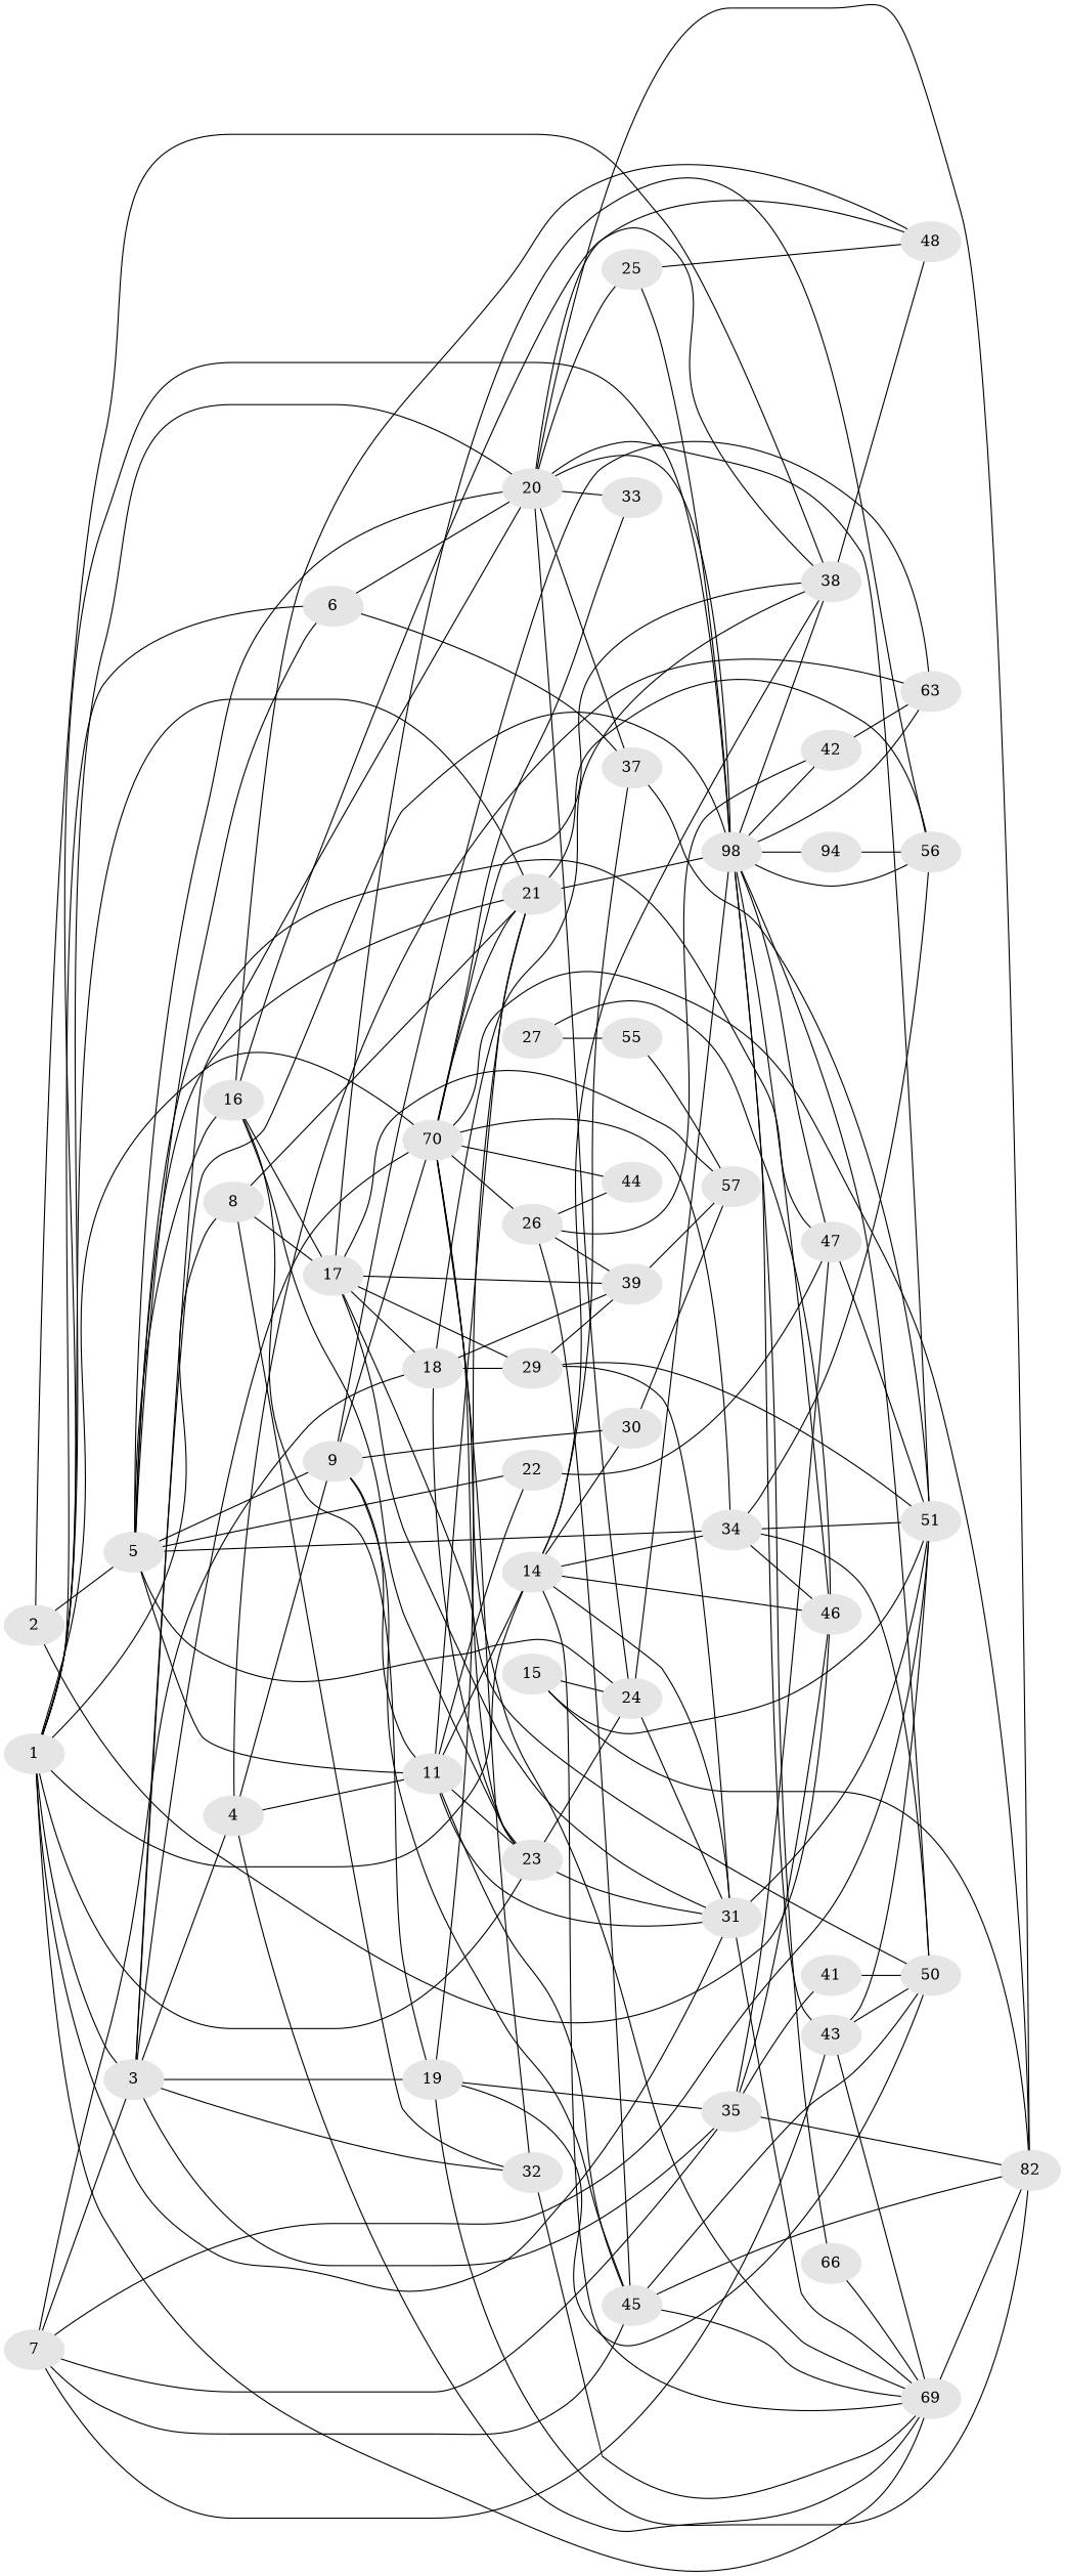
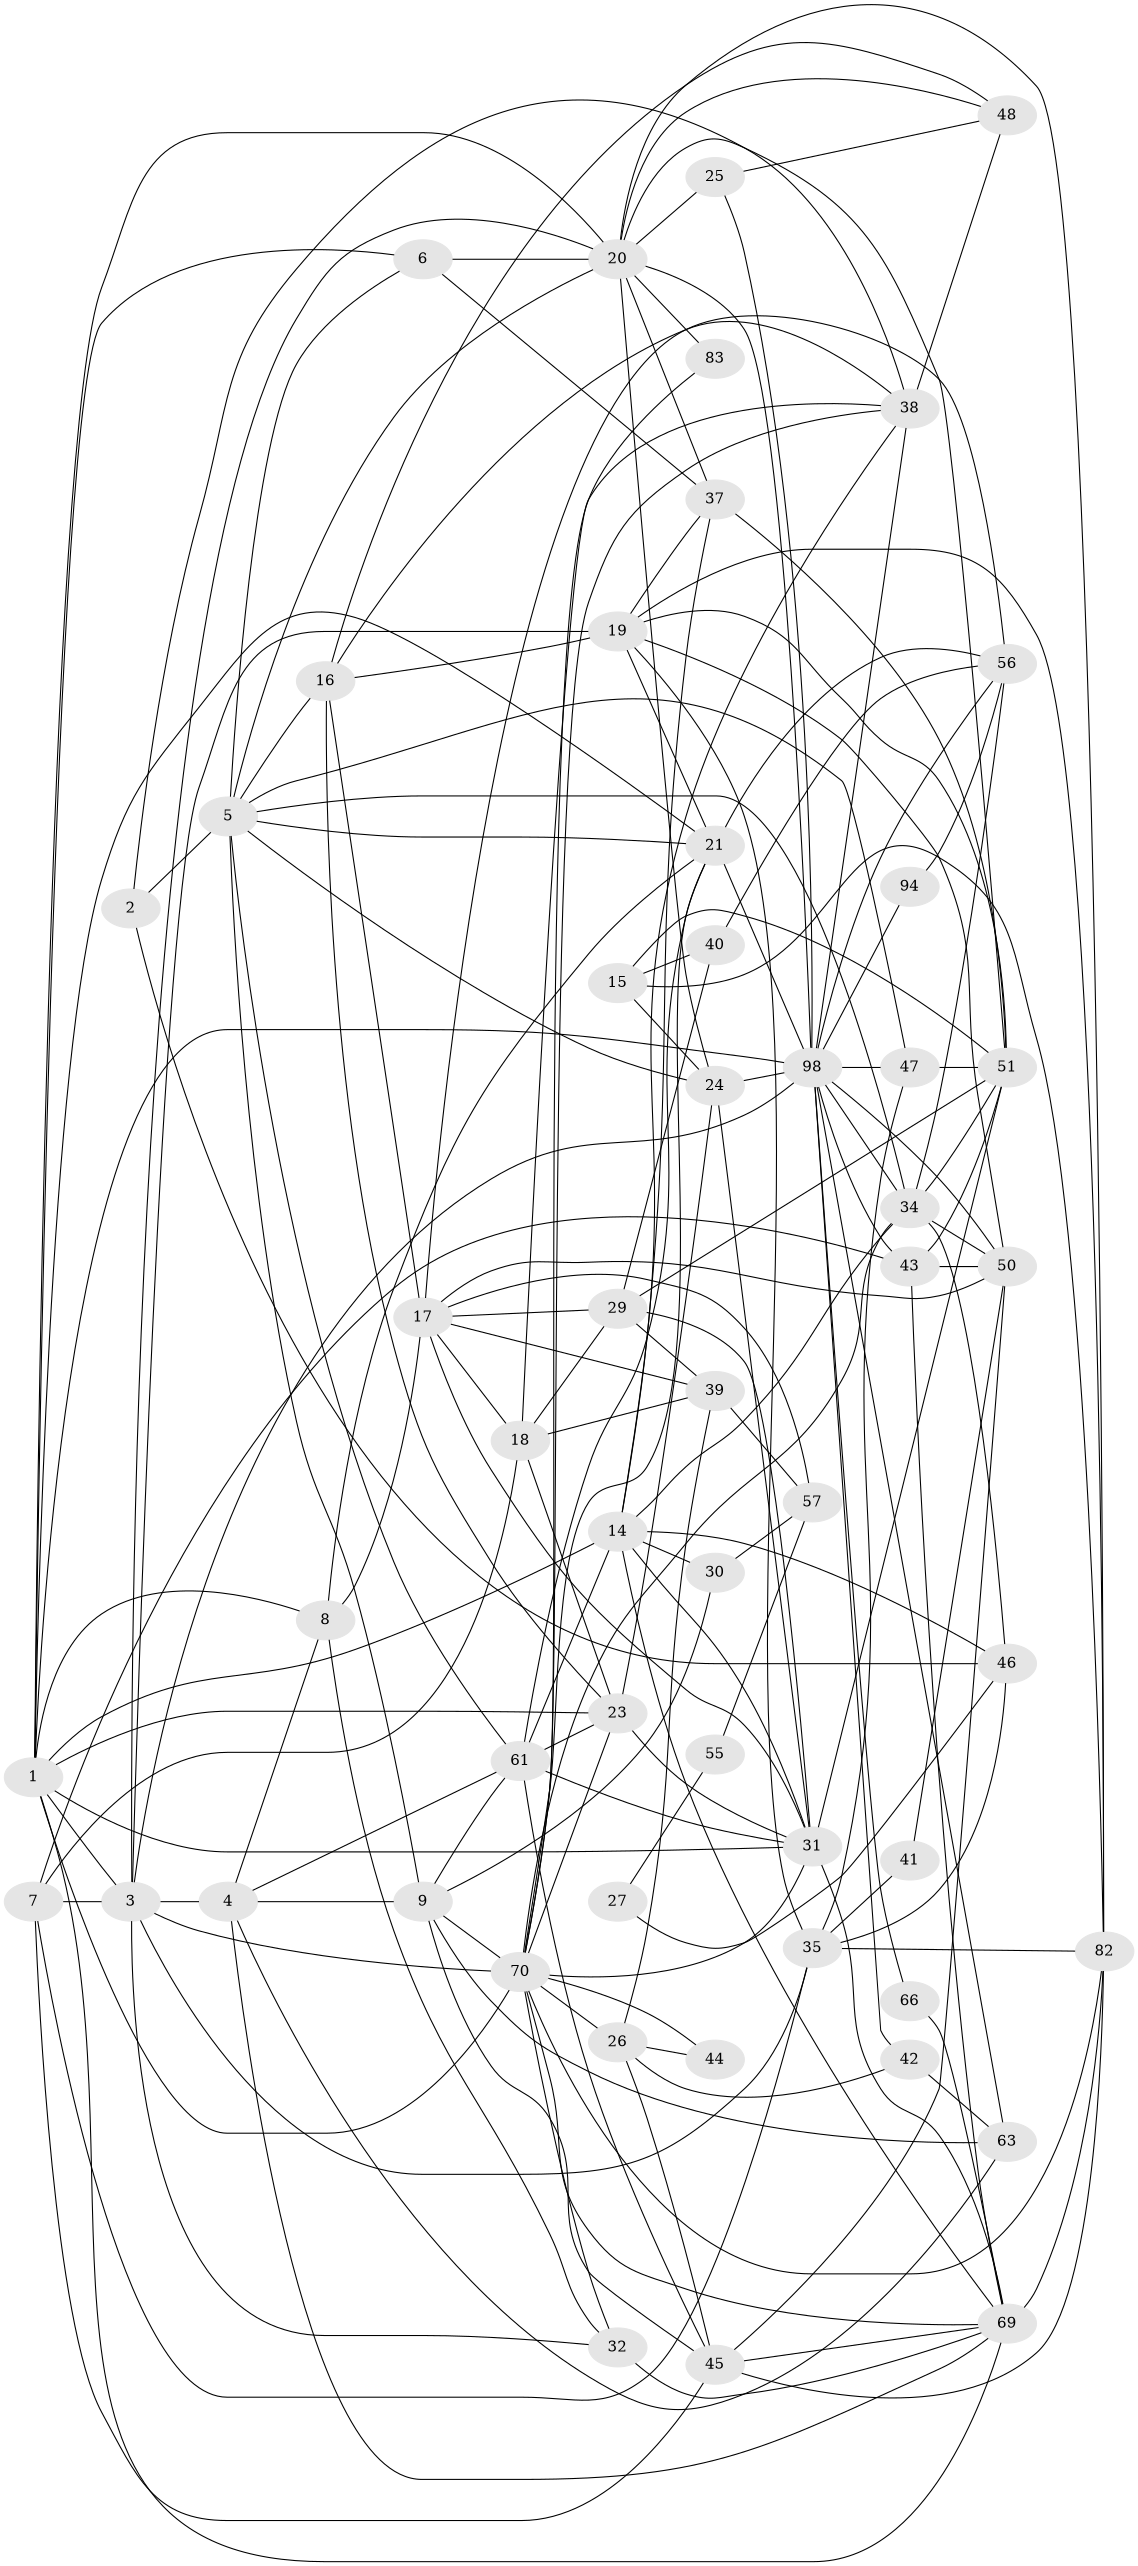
  graph {
    rankdir=LR
    node [color=gray90 style=filled]
    edge [weight=1.0]
    1
    3
    6
    8
    n5 [label=70]
    14
    21
    23
    n9 [label=98]
    31
    n11 [label=69]
    20
    4
    19
    32
    35
    37
    17
    38
    34
    26
-   33
+   33 [label=83]
    44
    n24 [label=82]
    46
    30
    56
    24
    n29 [label=63]
    47
    43
    50
    42
    n34 [label=66]
    n35 [label=94]
    51
    2
    5
    9
-   11
+   11 [label=61]
    16
-   22
    48
    25
    41
    45
    7
    18
    29
    39
    57
    15
+   40
    27
    55
    1 -- 3
    1 -- 6
    1 -- 8
    1 -- n5 [weight=2.0]
    1 -- 14
    1 -- 21
    1 -- 23
    1 -- n9 [weight=2.0]
    1 -- 31 [weight=3.0]
    1 -- n11 [weight=2.0]
    1 -- 20
    3 -- n5
    3 -- n9
    3 -- 20
    3 -- 4
    3 -- 19
    3 -- 32
    3 -- 35 [weight=2.0]
    6 -- 20
    6 -- 37
    8 -- 21
    8 -- 32
    8 -- 17
    n5 -- 21 [weight=2.0]
    n5 -- 23
+   n5 -- 31
    n5 -- n11
    n5 -- 32
    n5 -- 38
    n5 -- 34
    n5 -- 26
    n5 -- 33
    n5 -- 44
    n5 -- n24
    14 -- 31
    14 -- n11
    14 -- 37
    14 -- 38
    14 -- 34
    14 -- 46
    14 -- 30
    21 -- n9
    21 -- 56
    23 -- 31
    23 -- 24 [weight=2.0]
    n9 -- 38
-   n9 -- 46
+   n9 -- 34
    n9 -- 56
    n9 -- n29
    n9 -- 47 [weight=2.0]
    n9 -- 43
    n9 -- 50
    n9 -- 42
    n9 -- n34
    n9 -- n35
    31 -- n11
    31 -- 51
    n11 -- n24
    20 -- n9
    20 -- 37 [weight=2.0]
    20 -- 33
    20 -- n24
    20 -- 24
    20 -- 51
    20 -- 48
    20 -- 25
+   4 -- 8 [weight=2.0]
    4 -- n11
    4 -- n29
    4 -- 9
    4 -- 11
    19 -- 21
    19 -- 35
+   19 -- 37
    19 -- n24
    19 -- 50 [weight=2.0]
    32 -- n11
    35 -- n24
    35 -- 46
    35 -- 47 [weight=2.0]
    35 -- 41
    37 -- 51
    17 -- 31
    17 -- 56
    17 -- 50
    17 -- 18
    17 -- 29
    17 -- 39
    17 -- 57
    38 -- 48
    34 -- 46
    34 -- 56
    34 -- 50
    34 -- 51
    26 -- 44
    26 -- 42
    26 -- 45
    26 -- 39 [weight=2.0]
    30 -- 57
    24 -- n9
    24 -- 31
    47 -- 51
    43 -- n11
    43 -- 50
    43 -- 51
    42 -- n29
    n34 -- n11
    n35 -- 56
    2 -- 38
    2 -- 46 [weight=2.0]
    2 -- 5
    5 -- 6
    5 -- 21
    5 -- 20
    5 -- 34
    5 -- 24
    5 -- 47
    5 -- 9
    5 -- 11
    5 -- 16
-   5 -- 22 [weight=2.0]
    9 -- n5
    9 -- 30
    9 -- n29
    9 -- 11
    9 -- 45
    11 -- 14 [weight=2.0]
    11 -- 21
    11 -- 23
    11 -- 31
-   11 -- 22
    11 -- 45
    16 -- 23 [weight=2.0]
    16 -- 19
    16 -- 17
    16 -- 38
    16 -- 48
-   22 -- 47
    25 -- n9
    25 -- 48
    41 -- 50 [weight=2.0]
    45 -- n11
    45 -- n24
    45 -- 50
    7 -- 3
    7 -- 35 [weight=2.0]
    7 -- 43
-   7 -- 51
+   19 -- 51
    7 -- 45
    7 -- 18 [weight=2.0]
    18 -- 23
    18 -- 38
    18 -- 29
    18 -- 39
    29 -- 31
    29 -- 51
    29 -- 39
+   29 -- 40
    39 -- 57
    15 -- n24
    15 -- 24
    15 -- 51
+   15 -- 40
+   40 -- 56
    27 -- 46
    27 -- 55
    55 -- 57
  }
